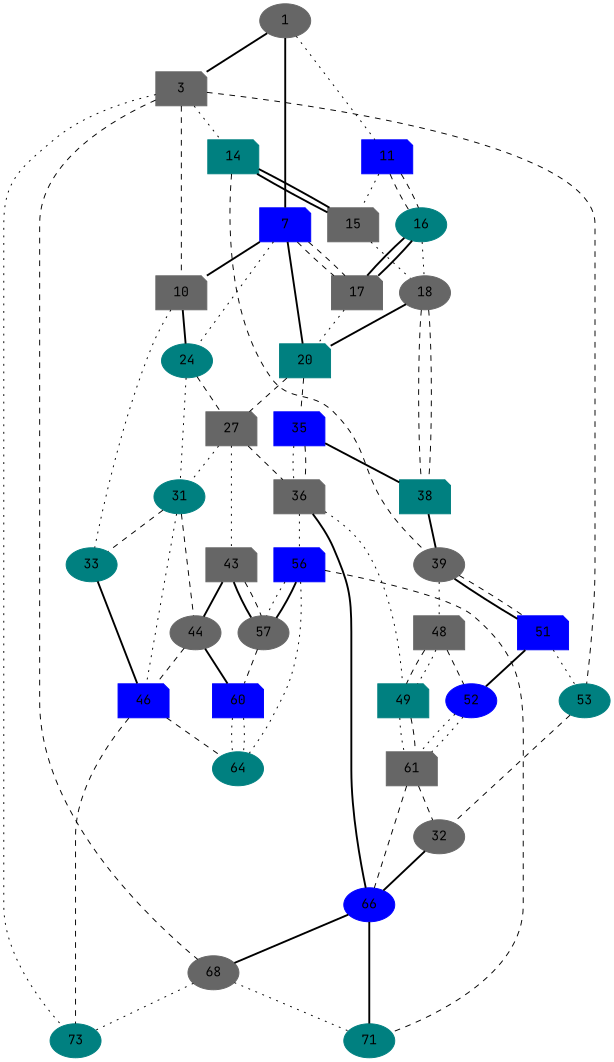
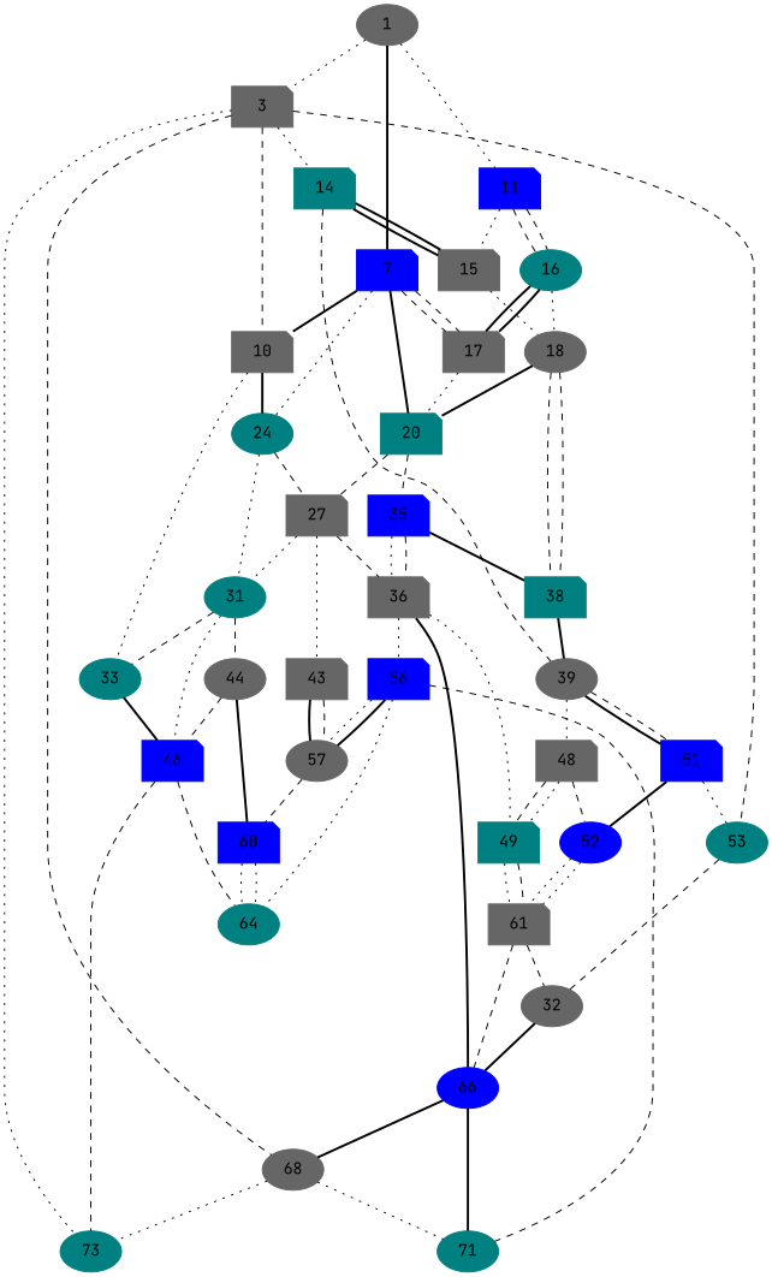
  graph {
    fontname="JetBrains Mono"
    node [color=gray40 fontname="JetBrains Mono" shape=note style=filled]
    edge [fontname="JetBrains Mono" style=dashed]
    1 [shape=ellipse super="+2+6"]
    3 [super="+13+58+4"]
    7 [color=blue super="+8"]
    11 [color=blue super="+12"]
    10 [super="+21"]
    14 [color=teal]
    53 [color=teal shape=ellipse super="+54"]
    68 [shape=ellipse super="+72"]
    73 [color=teal shape=ellipse]
    17
    20 [color=teal super="+26"]
    24 [color=teal shape=ellipse super="+25+28"]
    15
    16 [color=teal shape=ellipse]
    33 [color=teal shape=ellipse super="+41"]
    39 [shape=ellipse super="+40"]
    n17 [label=32 shape=ellipse]
    71 [color=teal shape=ellipse]
    27 [super="+34"]
    35 [color=blue]
    31 [color=teal shape=ellipse super="+32"]
    46 [color=blue super="+47"]
    18 [shape=ellipse super="+19"]
    48
    51 [color=blue]
    38 [color=teal]
    36 [super="+50"]
    43
    44 [shape=ellipse super="+59"]
    49 [color=teal]
    56 [color=blue super="+70"]
    66 [color=blue shape=ellipse super="+69+67"]
    57 [shape=ellipse]
    60 [color=blue]
    64 [color=teal shape=ellipse]
    61 [super="+63"]
    52 [color=blue shape=ellipse]
-   1 -- 3 [style=bold]
+   1 -- 3 [style=dotted]
    1 -- 7 [style=bold]
    1 -- 11 [style=dotted]
    3 -- 10 [weight=3]
    3 -- 14 [style=dotted]
    3 -- 53 [weight=2]
    3 -- 68
    3 -- 73 [style=dotted]
    7 -- 10 [style=bold]
    7 -- 17
    7 -- 17
    7 -- 20 [style=bold]
    7 -- 24 [style=dotted]
    11 -- 15 [style=dotted]
    11 -- 16
    11 -- 16
    10 -- 24 [style=bold]
    10 -- 33 [style=dotted weight=2]
    14 -- 15 [style=bold]
    14 -- 15 [style=bold]
    14 -- 39
    53 -- n17
    68 -- 73 [style=dotted]
    68 -- 71 [style=dotted]
    17 -- 20 [style=dotted]
    20 -- 27
    20 -- 35
    24 -- 27
    24 -- 31 [style=dotted]
    15 -- 18 [style=dotted]
    16 -- 17 [style=bold]
    16 -- 17 [style=bold]
    16 -- 18 [style=dotted]
    33 -- 46 [style=bold]
    39 -- 48 [style=dotted]
    39 -- 51 [style=bold]
    39 -- 51
    n17 -- 66 [style=bold]
    27 -- 31 [style=dotted]
    27 -- 36
    27 -- 43 [style=dotted]
    35 -- 38 [style=bold]
    35 -- 36 [style=dotted]
    35 -- 36
    31 -- 33
    31 -- 46 [style=dotted]
    31 -- 44
    46 -- 73
    46 -- 64
    18 -- 20 [style=bold]
    18 -- 38
    18 -- 38
    48 -- 49
    48 -- 49 [style=dotted]
    48 -- 52
    51 -- 53 [style=dotted]
    51 -- 52 [style=bold]
    38 -- 39 [style=bold]
    36 -- 49 [style=dotted]
    36 -- 56 [style=dotted]
    36 -- 66 [style=bold]
-   43 -- 44 [style=bold]
    43 -- 57 [style=bold]
    43 -- 57
    44 -- 46
    44 -- 60 [style=bold]
    49 -- 61 [style=dotted]
    49 -- 61
    56 -- 71
    56 -- 57 [style=dotted]
    56 -- 57 [style=bold]
    56 -- 64 [style=dotted]
    66 -- 68 [style=bold]
    66 -- 71 [style=bold]
    57 -- 60
    60 -- 64 [style=dotted]
    60 -- 64 [style=dotted]
    61 -- n17
    61 -- 66
    52 -- 61 [style=dotted]
    52 -- 61 [style=dotted]
  }
